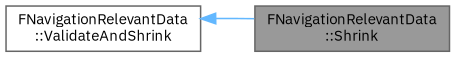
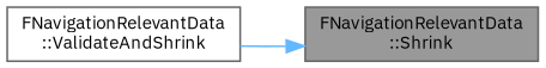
  digraph {
    rankdir=RL
    fontname="IBM Plex Sans"
    node [fontname="IBM Plex Sans" fontsize=10 shape=box style=filled]
    n1 [color=gray40 fillcolor=grey60 fontcolor=black height=0.2 label="FNavigationRelevantData\l::Shrink" width=0.4]
    n2 [color=grey40 fillcolor=white height=0.2 label="FNavigationRelevantData\l::ValidateAndShrink" width=0.4]
-   n2 -> n1 [color=steelblue1 dir=back fontname="IBM Plex Sans" fontsize=10 labelfontname=Helvetica labelfontsize=10 style=solid]
+   n1 -> n2 [color=steelblue1 dir=back fontname="IBM Plex Sans" fontsize=10 labelfontname=Helvetica labelfontsize=10 style=solid]
  }
